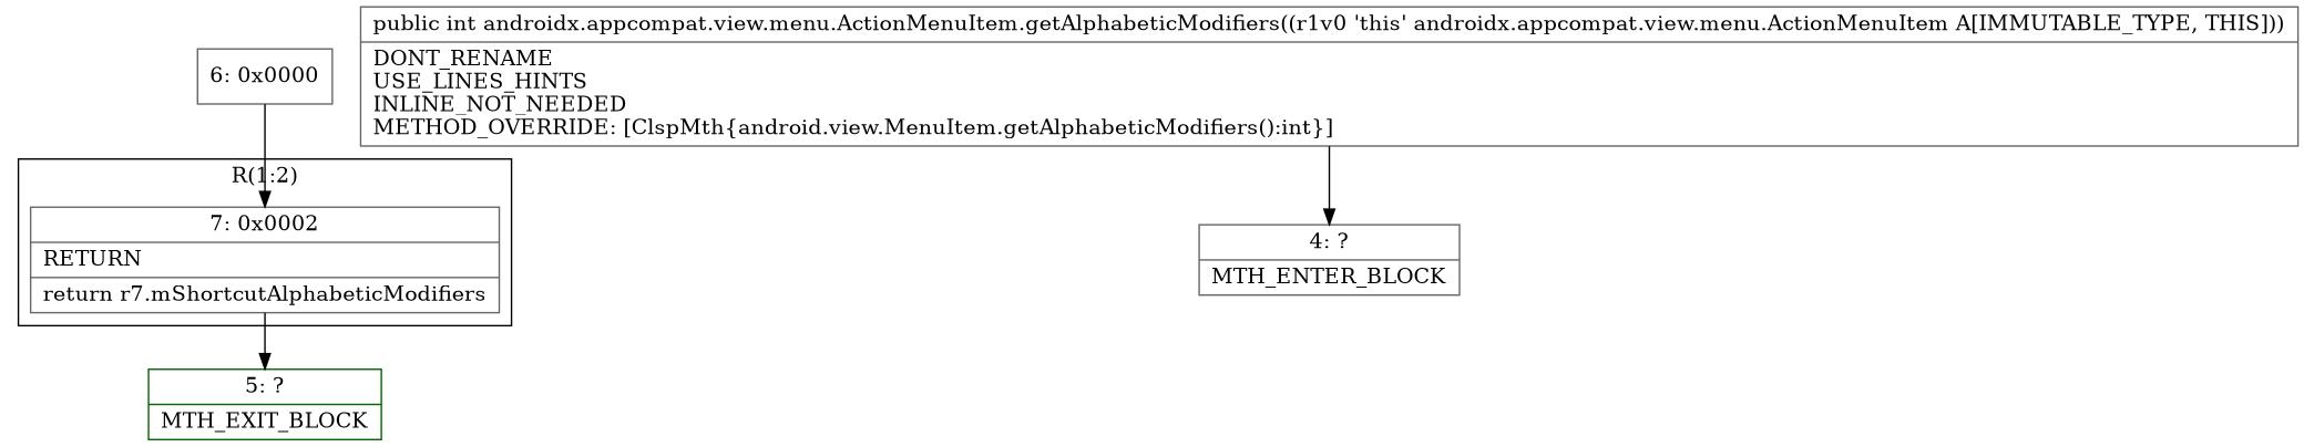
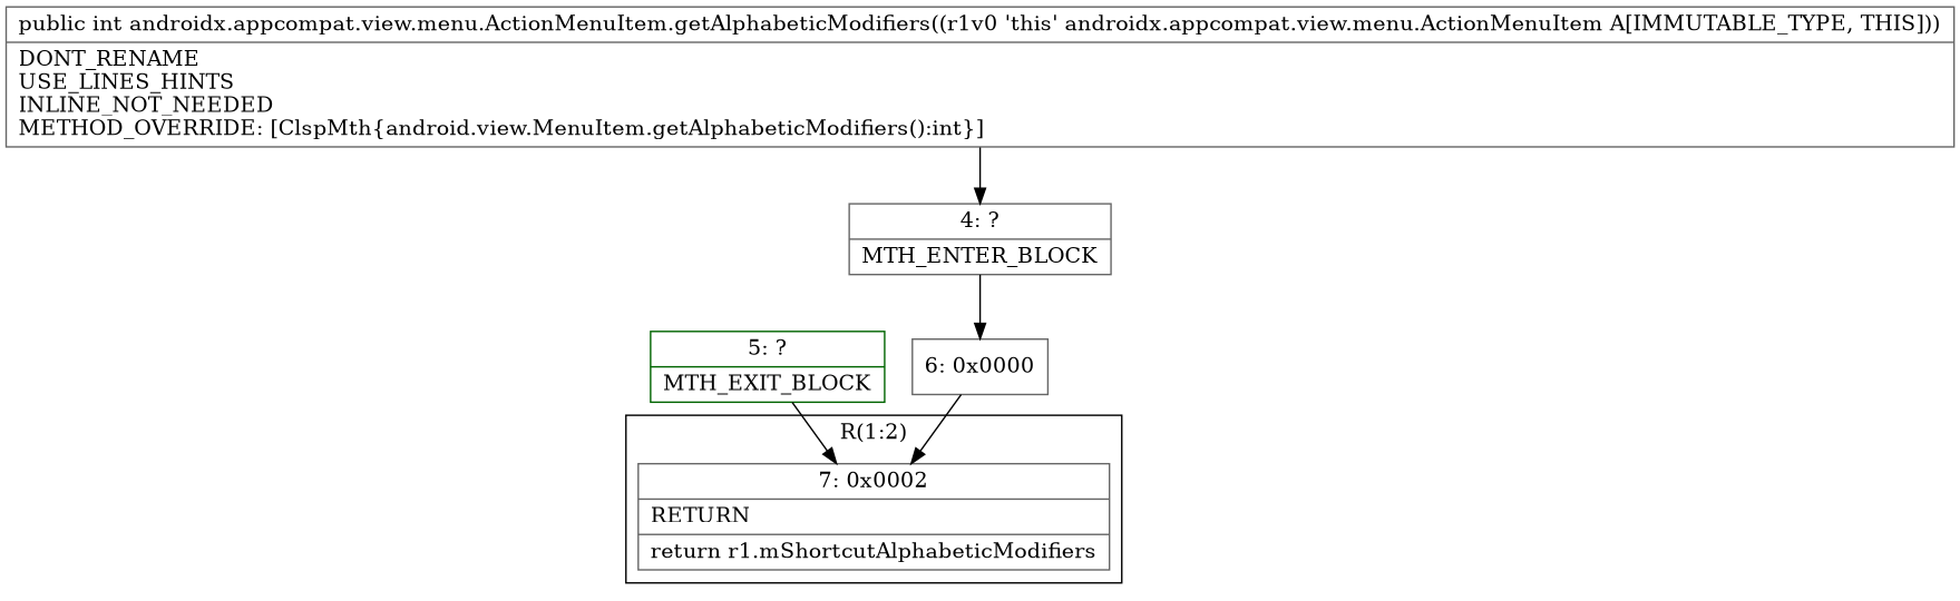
  digraph {
    node [color=gray40 shape=record]
-   n1 [label="{7\:\ 0x0002|RETURN\l|return r7.mShortcutAlphabeticModifiers\l}"]
+   n1 [label="{7\:\ 0x0002|RETURN\l|return r1.mShortcutAlphabeticModifiers\l}"]
    n2 [color=darkgreen label="{5\:\ ?|MTH_EXIT_BLOCK\l}"]
    n3 [label="{4\:\ ?|MTH_ENTER_BLOCK\l}"]
    n4 [label="{6\:\ 0x0000}"]
    n5 [label="{public int androidx.appcompat.view.menu.ActionMenuItem.getAlphabeticModifiers((r1v0 'this' androidx.appcompat.view.menu.ActionMenuItem A[IMMUTABLE_TYPE, THIS]))  | DONT_RENAME\lUSE_LINES_HINTS\lINLINE_NOT_NEEDED\lMETHOD_OVERRIDE: [ClspMth\{android.view.MenuItem.getAlphabeticModifiers():int\}]\l}"]
    subgraph cluster_1 {
      label="R(1:2)"
      n1
    }
-   n1 -> n2
+   n2 -> n1
+   n3 -> n4
    n4 -> n1
    n5 -> n3
  }
